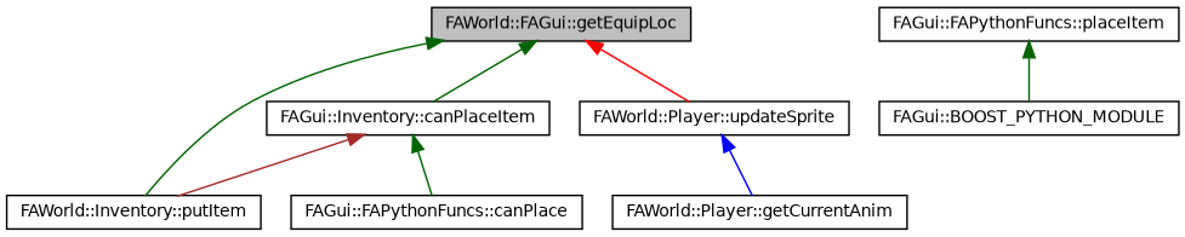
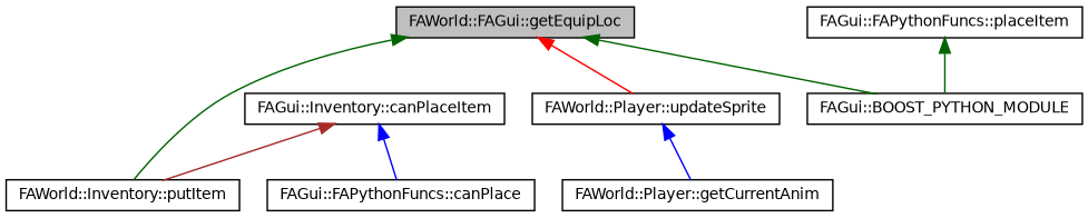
  digraph {
    rankdir=TB
    node [color=black fillcolor=white fontname=Helvetica fontsize=10 shape=record style=filled]
    edge [color=darkgreen dir=back fontname=Helvetica fontsize=10 labelfontname=Helvetica labelfontsize=10 style=solid]
    n1 [fillcolor=grey75 fontcolor=black height=0.2 label="FAWorld::FAGui::getEquipLoc" width=0.4]
    n2 [height=0.2 label="FAGui::Inventory::canPlaceItem" width=0.4]
    n3 [height=0.2 label="FAWorld::Inventory::putItem" width=0.4]
    n4 [height=0.2 label="FAWorld::Player::updateSprite" width=0.4]
    n5 [height=0.2 label="FAGui::FAPythonFuncs::canPlace" width=0.4]
    n6 [height=0.2 label="FAWorld::Player::getCurrentAnim" width=0.4]
    n7 [height=0.2 label="FAGui::BOOST_PYTHON_MODULE" width=0.4]
    n8 [height=0.2 label="FAGui::FAPythonFuncs::placeItem" width=0.4]
-   n1 -> n2
+   n1 -> n7
    n1 -> n3
    n1 -> n4 [color=red]
    n2 -> n3 [color=brown]
-   n2 -> n5
+   n2 -> n5 [color=blue]
    n4 -> n6 [color=blue]
    n8 -> n7
  }
